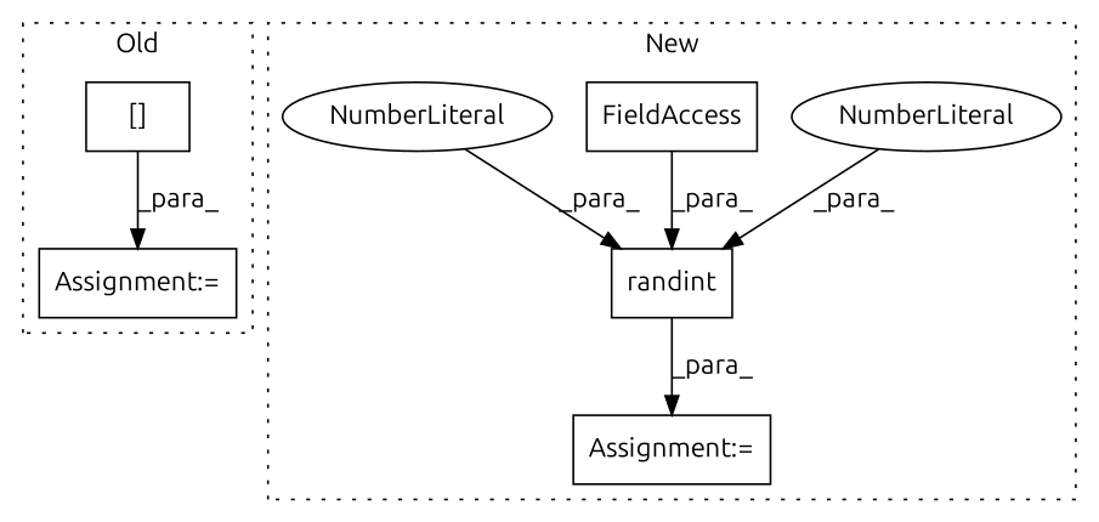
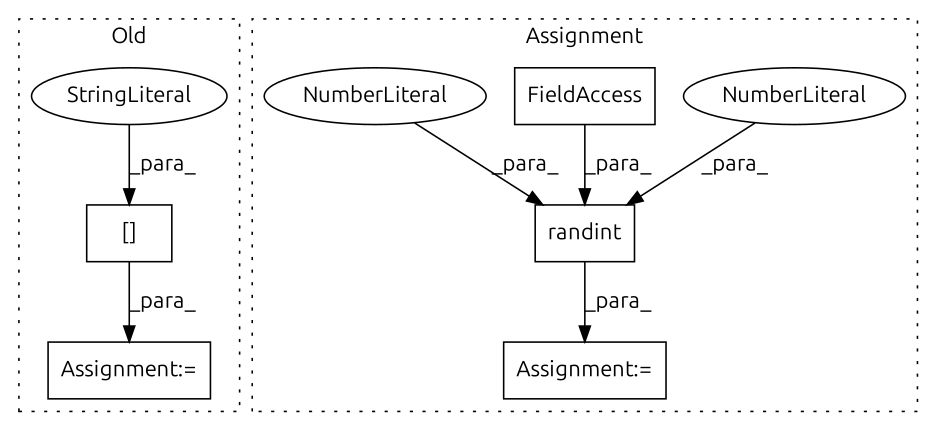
  digraph {
    fontname=Ubuntu
    node [a=7 fontname=Ubuntu l=1 shape=box]
    edge [fontname=Ubuntu]
    n1 [a=2 l="8,1" label="[]" s="2868,2905"]
+   n2 [a=45 l=29 label=StringLiteral s=2876 shape=ellipse]
    n3 [label="Assignment:=" s=2867]
    n4 [a=32 l="8,1" label=randint s="2798,2824"]
    n5 [a=34 label=NumberLiteral s=2806 shape=ellipse]
    n6 [a=22 l=5 label=FieldAccess s=2785]
    n7 [label="Assignment:=" s=2784]
    n8 [a=34 l=2 label=NumberLiteral s=2808 shape=ellipse]
    subgraph cluster_1 {
      label=Old
      style=dotted
      n1
+     n2
      n3
    }
    subgraph cluster_2 {
-     label=New
+     label=Assignment
      style=dotted
      n4
      n5
      n6
      n7
      n8
    }
    n1 -> n3 [label=_para_]
+   n2 -> n1 [label=_para_]
    n4 -> n7 [label=_para_]
    n5 -> n4 [label=_para_]
    n6 -> n4 [label=_para_]
    n8 -> n4 [label=_para_]
  }
